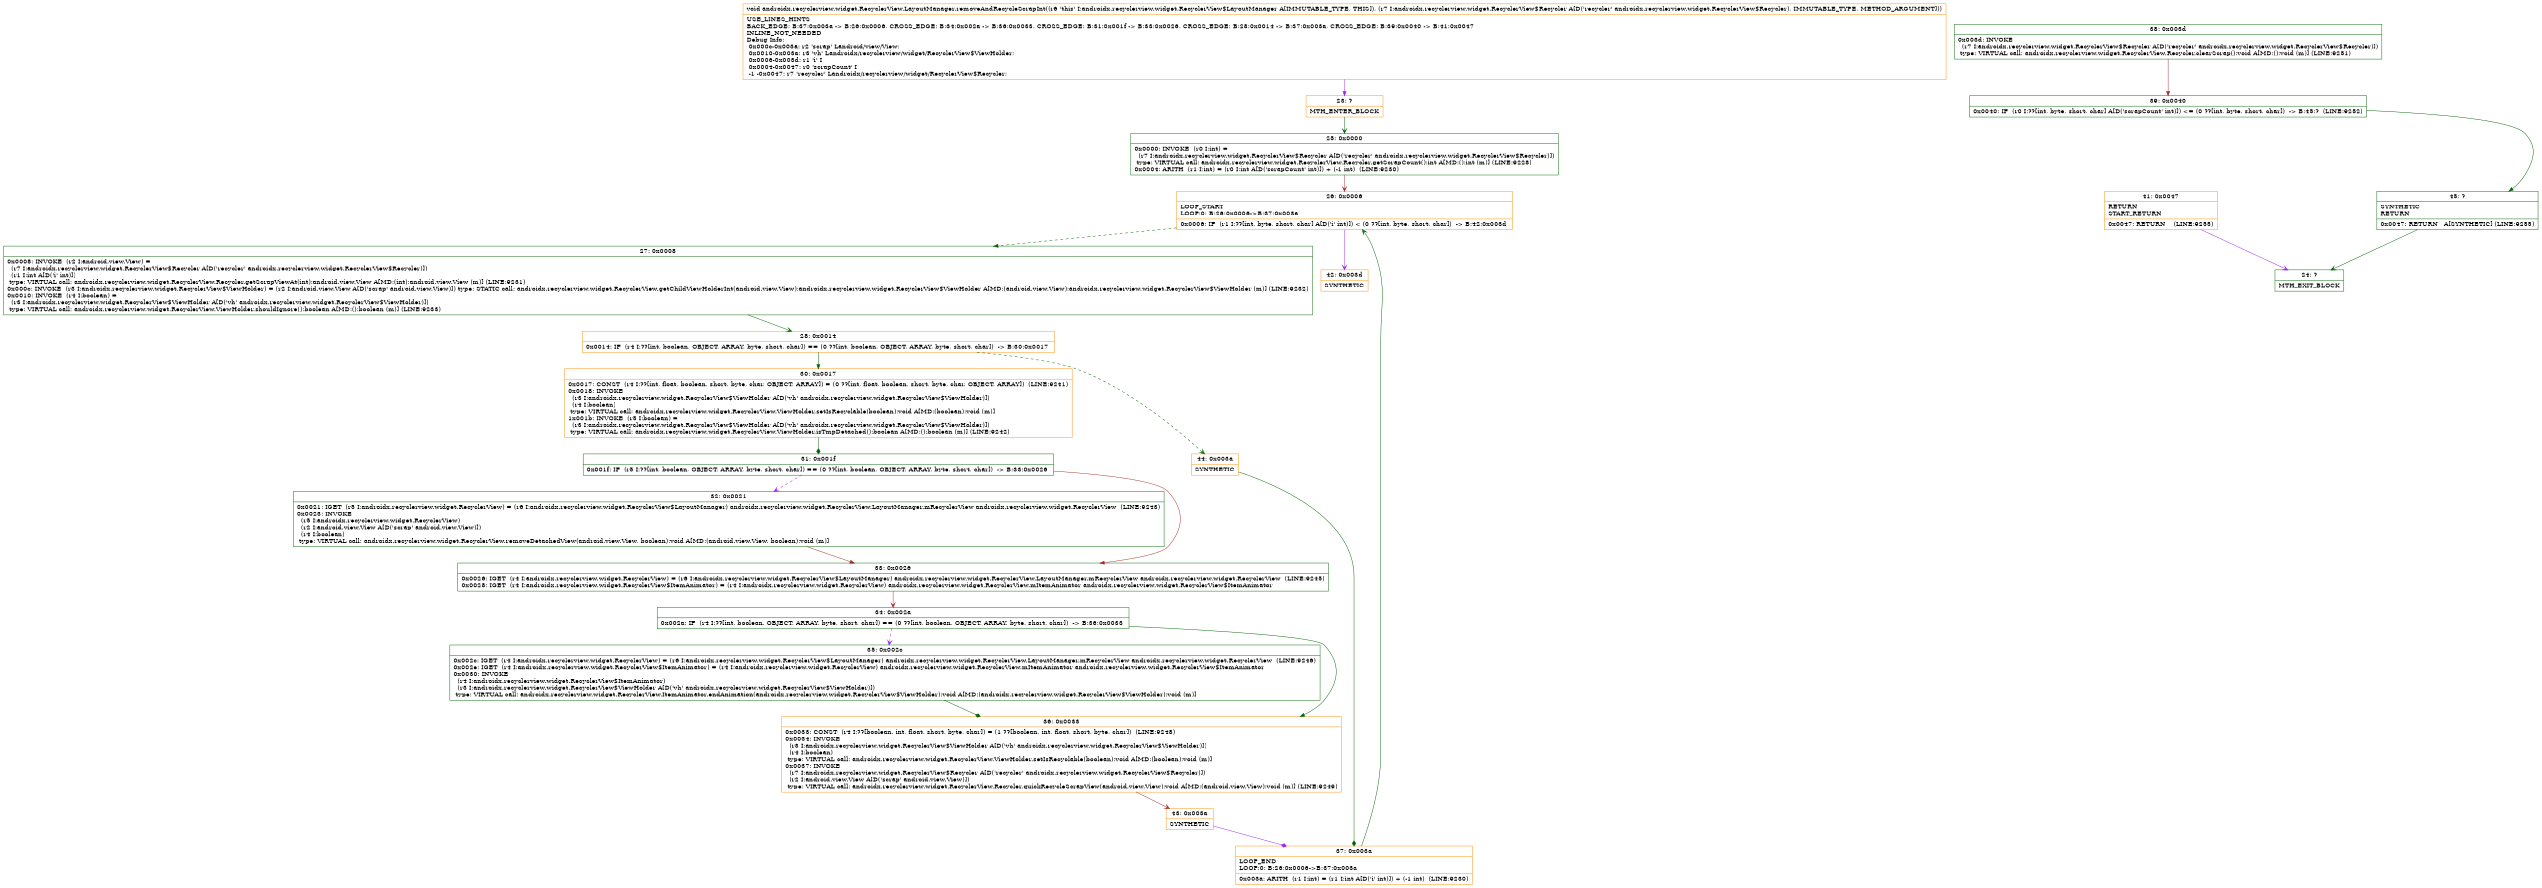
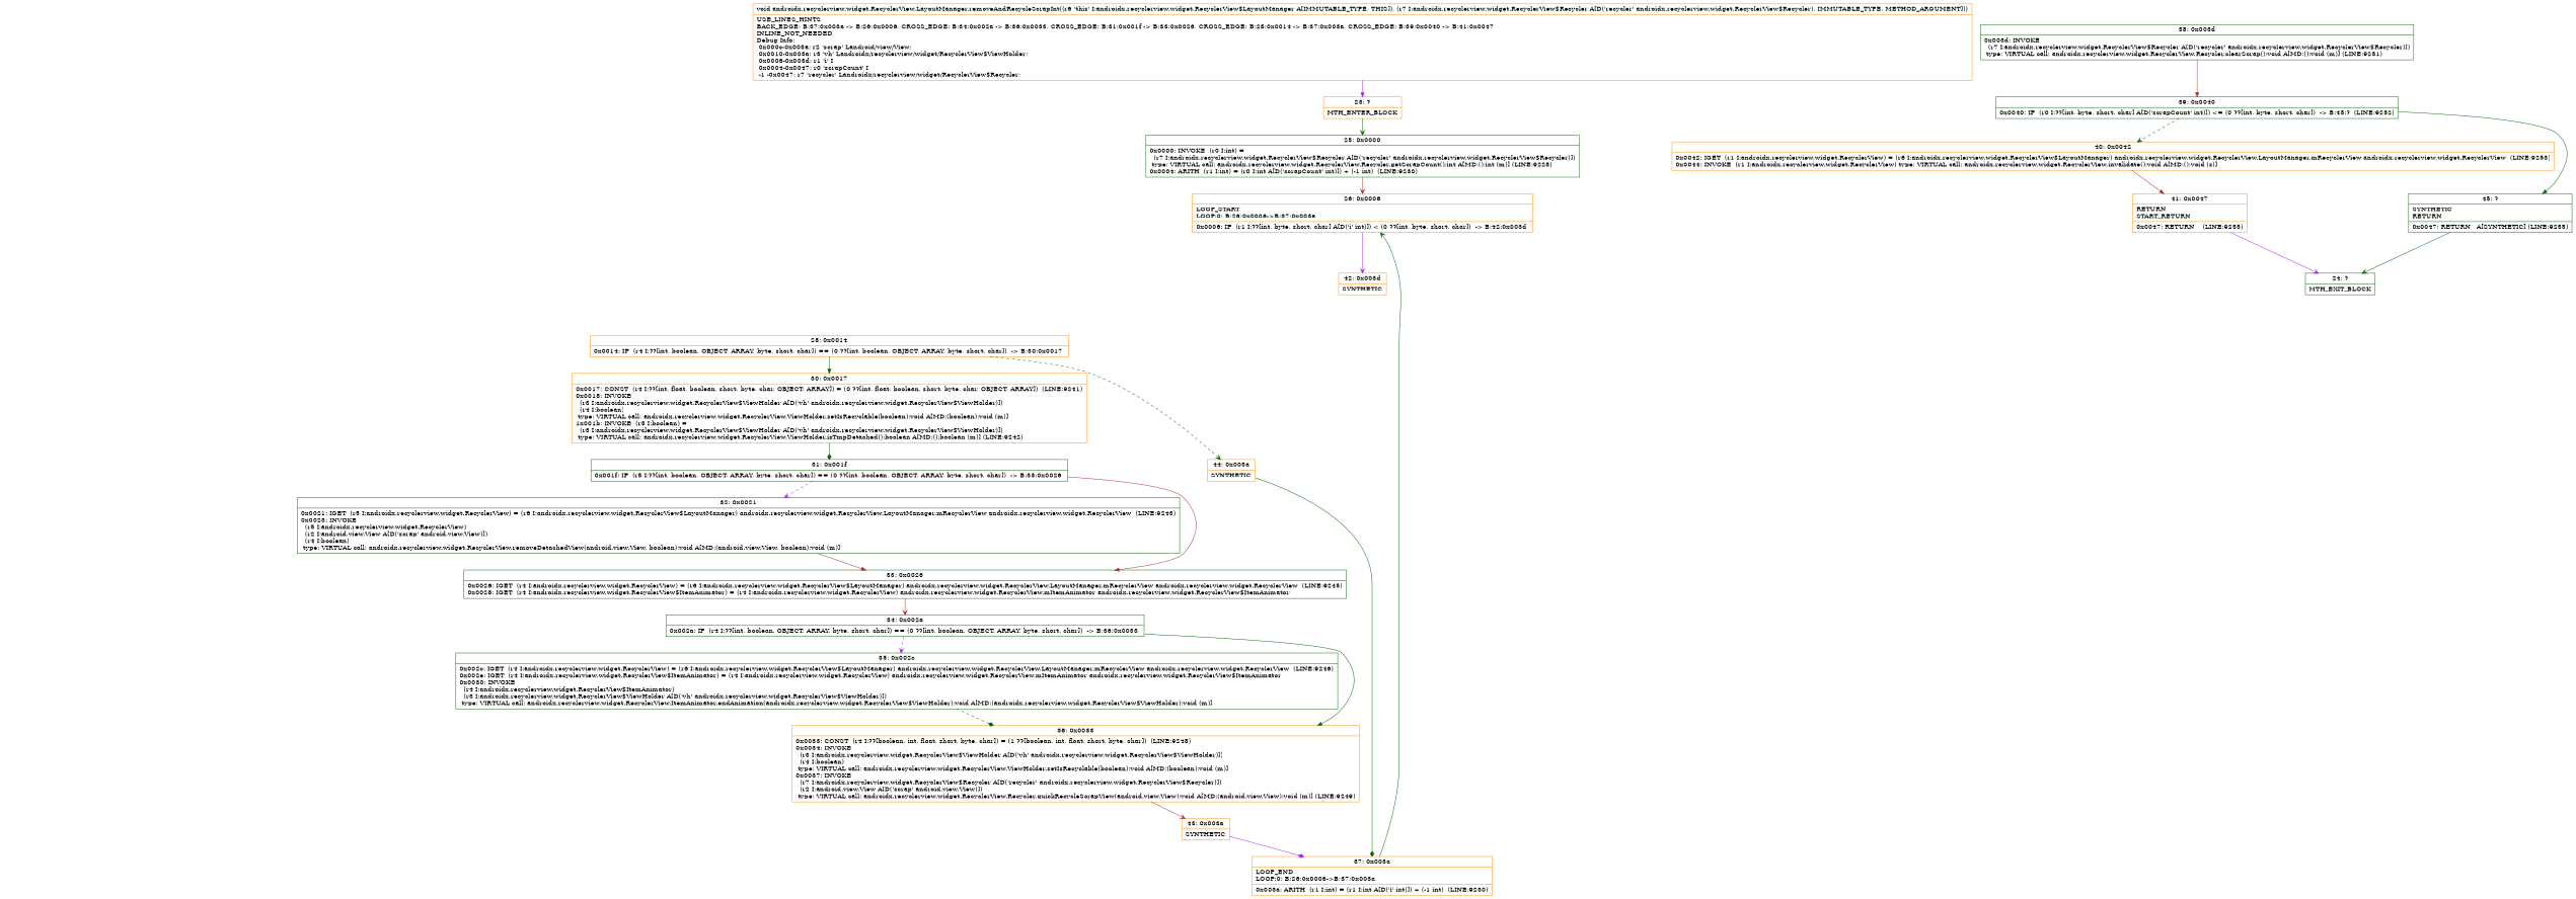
  digraph {
    node [color=darkorange shape=record]
    edge [arrowhead=vee color=darkgreen]
    n1 [label="{23\:\ ?|MTH_ENTER_BLOCK\l}"]
    n2 [color=darkgreen label="{25\:\ 0x0000|0x0000: INVOKE  (r0 I:int) = \l  (r7 I:androidx.recyclerview.widget.RecyclerView$Recycler A[D('recycler' androidx.recyclerview.widget.RecyclerView$Recycler)])\l type: VIRTUAL call: androidx.recyclerview.widget.RecyclerView.Recycler.getScrapCount():int A[MD:():int (m)] (LINE:9228)\l0x0004: ARITH  (r1 I:int) = (r0 I:int A[D('scrapCount' int)]) + (\-1 int)  (LINE:9230)\l}"]
    n3 [label="{26\:\ 0x0006|LOOP_START\lLOOP:0: B:26:0x0006\-\>B:37:0x003a\l|0x0006: IF  (r1 I:??[int, byte, short, char] A[D('i' int)]) \< (0 ??[int, byte, short, char])  \-\> B:42:0x003d \l}"]
-   n4 [color=darkgreen label="{27\:\ 0x0008|0x0008: INVOKE  (r2 I:android.view.View) = \l  (r7 I:androidx.recyclerview.widget.RecyclerView$Recycler A[D('recycler' androidx.recyclerview.widget.RecyclerView$Recycler)])\l  (r1 I:int A[D('i' int)])\l type: VIRTUAL call: androidx.recyclerview.widget.RecyclerView.Recycler.getScrapViewAt(int):android.view.View A[MD:(int):android.view.View (m)] (LINE:9231)\l0x000c: INVOKE  (r3 I:androidx.recyclerview.widget.RecyclerView$ViewHolder) = (r2 I:android.view.View A[D('scrap' android.view.View)]) type: STATIC call: androidx.recyclerview.widget.RecyclerView.getChildViewHolderInt(android.view.View):androidx.recyclerview.widget.RecyclerView$ViewHolder A[MD:(android.view.View):androidx.recyclerview.widget.RecyclerView$ViewHolder (m)] (LINE:9232)\l0x0010: INVOKE  (r4 I:boolean) = \l  (r3 I:androidx.recyclerview.widget.RecyclerView$ViewHolder A[D('vh' androidx.recyclerview.widget.RecyclerView$ViewHolder)])\l type: VIRTUAL call: androidx.recyclerview.widget.RecyclerView.ViewHolder.shouldIgnore():boolean A[MD:():boolean (m)] (LINE:9233)\l}"]
    n5 [label="{42\:\ 0x003d|SYNTHETIC\l}"]
    n6 [label="{28\:\ 0x0014|0x0014: IF  (r4 I:??[int, boolean, OBJECT, ARRAY, byte, short, char]) == (0 ??[int, boolean, OBJECT, ARRAY, byte, short, char])  \-\> B:30:0x0017 \l}"]
    n7 [label="{30\:\ 0x0017|0x0017: CONST  (r4 I:??[int, float, boolean, short, byte, char, OBJECT, ARRAY]) = (0 ??[int, float, boolean, short, byte, char, OBJECT, ARRAY])  (LINE:9241)\l0x0018: INVOKE  \l  (r3 I:androidx.recyclerview.widget.RecyclerView$ViewHolder A[D('vh' androidx.recyclerview.widget.RecyclerView$ViewHolder)])\l  (r4 I:boolean)\l type: VIRTUAL call: androidx.recyclerview.widget.RecyclerView.ViewHolder.setIsRecyclable(boolean):void A[MD:(boolean):void (m)]\l1x001b: INVOKE  (r5 I:boolean) = \l  (r3 I:androidx.recyclerview.widget.RecyclerView$ViewHolder A[D('vh' androidx.recyclerview.widget.RecyclerView$ViewHolder)])\l type: VIRTUAL call: androidx.recyclerview.widget.RecyclerView.ViewHolder.isTmpDetached():boolean A[MD:():boolean (m)] (LINE:9242)\l}"]
    n8 [label="{44\:\ 0x003a|SYNTHETIC\l}"]
    n9 [color=darkgreen label="{31\:\ 0x001f|0x001f: IF  (r5 I:??[int, boolean, OBJECT, ARRAY, byte, short, char]) == (0 ??[int, boolean, OBJECT, ARRAY, byte, short, char])  \-\> B:33:0x0026 \l}"]
    n10 [label="{37\:\ 0x003a|LOOP_END\lLOOP:0: B:26:0x0006\-\>B:37:0x003a\l|0x003a: ARITH  (r1 I:int) = (r1 I:int A[D('i' int)]) + (\-1 int)  (LINE:9230)\l}"]
    n11 [color=darkgreen label="{32\:\ 0x0021|0x0021: IGET  (r5 I:androidx.recyclerview.widget.RecyclerView) = (r6 I:androidx.recyclerview.widget.RecyclerView$LayoutManager) androidx.recyclerview.widget.RecyclerView.LayoutManager.mRecyclerView androidx.recyclerview.widget.RecyclerView  (LINE:9243)\l0x0023: INVOKE  \l  (r5 I:androidx.recyclerview.widget.RecyclerView)\l  (r2 I:android.view.View A[D('scrap' android.view.View)])\l  (r4 I:boolean)\l type: VIRTUAL call: androidx.recyclerview.widget.RecyclerView.removeDetachedView(android.view.View, boolean):void A[MD:(android.view.View, boolean):void (m)]\l}"]
    n12 [color=darkgreen label="{33\:\ 0x0026|0x0026: IGET  (r4 I:androidx.recyclerview.widget.RecyclerView) = (r6 I:androidx.recyclerview.widget.RecyclerView$LayoutManager) androidx.recyclerview.widget.RecyclerView.LayoutManager.mRecyclerView androidx.recyclerview.widget.RecyclerView  (LINE:9245)\l0x0028: IGET  (r4 I:androidx.recyclerview.widget.RecyclerView$ItemAnimator) = (r4 I:androidx.recyclerview.widget.RecyclerView) androidx.recyclerview.widget.RecyclerView.mItemAnimator androidx.recyclerview.widget.RecyclerView$ItemAnimator \l}"]
    n13 [color=darkgreen label="{34\:\ 0x002a|0x002a: IF  (r4 I:??[int, boolean, OBJECT, ARRAY, byte, short, char]) == (0 ??[int, boolean, OBJECT, ARRAY, byte, short, char])  \-\> B:36:0x0033 \l}"]
    n14 [color=darkgreen label="{35\:\ 0x002c|0x002c: IGET  (r4 I:androidx.recyclerview.widget.RecyclerView) = (r6 I:androidx.recyclerview.widget.RecyclerView$LayoutManager) androidx.recyclerview.widget.RecyclerView.LayoutManager.mRecyclerView androidx.recyclerview.widget.RecyclerView  (LINE:9246)\l0x002e: IGET  (r4 I:androidx.recyclerview.widget.RecyclerView$ItemAnimator) = (r4 I:androidx.recyclerview.widget.RecyclerView) androidx.recyclerview.widget.RecyclerView.mItemAnimator androidx.recyclerview.widget.RecyclerView$ItemAnimator \l0x0030: INVOKE  \l  (r4 I:androidx.recyclerview.widget.RecyclerView$ItemAnimator)\l  (r3 I:androidx.recyclerview.widget.RecyclerView$ViewHolder A[D('vh' androidx.recyclerview.widget.RecyclerView$ViewHolder)])\l type: VIRTUAL call: androidx.recyclerview.widget.RecyclerView.ItemAnimator.endAnimation(androidx.recyclerview.widget.RecyclerView$ViewHolder):void A[MD:(androidx.recyclerview.widget.RecyclerView$ViewHolder):void (m)]\l}"]
    n15 [label="{36\:\ 0x0033|0x0033: CONST  (r4 I:??[boolean, int, float, short, byte, char]) = (1 ??[boolean, int, float, short, byte, char])  (LINE:9248)\l0x0034: INVOKE  \l  (r3 I:androidx.recyclerview.widget.RecyclerView$ViewHolder A[D('vh' androidx.recyclerview.widget.RecyclerView$ViewHolder)])\l  (r4 I:boolean)\l type: VIRTUAL call: androidx.recyclerview.widget.RecyclerView.ViewHolder.setIsRecyclable(boolean):void A[MD:(boolean):void (m)]\l0x0037: INVOKE  \l  (r7 I:androidx.recyclerview.widget.RecyclerView$Recycler A[D('recycler' androidx.recyclerview.widget.RecyclerView$Recycler)])\l  (r2 I:android.view.View A[D('scrap' android.view.View)])\l type: VIRTUAL call: androidx.recyclerview.widget.RecyclerView.Recycler.quickRecycleScrapView(android.view.View):void A[MD:(android.view.View):void (m)] (LINE:9249)\l}"]
    n16 [label="{43\:\ 0x003a|SYNTHETIC\l}"]
    n17 [color=darkgreen label="{38\:\ 0x003d|0x003d: INVOKE  \l  (r7 I:androidx.recyclerview.widget.RecyclerView$Recycler A[D('recycler' androidx.recyclerview.widget.RecyclerView$Recycler)])\l type: VIRTUAL call: androidx.recyclerview.widget.RecyclerView.Recycler.clearScrap():void A[MD:():void (m)] (LINE:9251)\l}"]
    n18 [color=darkgreen label="{39\:\ 0x0040|0x0040: IF  (r0 I:??[int, byte, short, char] A[D('scrapCount' int)]) \<= (0 ??[int, byte, short, char])  \-\> B:45:?  (LINE:9252)\l}"]
+   n19 [label="{40\:\ 0x0042|0x0042: IGET  (r1 I:androidx.recyclerview.widget.RecyclerView) = (r6 I:androidx.recyclerview.widget.RecyclerView$LayoutManager) androidx.recyclerview.widget.RecyclerView.LayoutManager.mRecyclerView androidx.recyclerview.widget.RecyclerView  (LINE:9253)\l0x0044: INVOKE  (r1 I:androidx.recyclerview.widget.RecyclerView) type: VIRTUAL call: androidx.recyclerview.widget.RecyclerView.invalidate():void A[MD:():void (s)]\l}"]
    n20 [color=darkgreen label="{45\:\ ?|SYNTHETIC\lRETURN\l|0x0047: RETURN   A[SYNTHETIC] (LINE:9255)\l}"]
    n21 [label="{41\:\ 0x0047|RETURN\lSTART_RETURN\l|0x0047: RETURN    (LINE:9255)\l}"]
    n22 [color=darkgreen label="{24\:\ ?|MTH_EXIT_BLOCK\l}"]
    n23 [label="{void androidx.recyclerview.widget.RecyclerView.LayoutManager.removeAndRecycleScrapInt((r6 'this' I:androidx.recyclerview.widget.RecyclerView$LayoutManager A[IMMUTABLE_TYPE, THIS]), (r7 I:androidx.recyclerview.widget.RecyclerView$Recycler A[D('recycler' androidx.recyclerview.widget.RecyclerView$Recycler), IMMUTABLE_TYPE, METHOD_ARGUMENT]))  | USE_LINES_HINTS\lBACK_EDGE: B:37:0x003a \-\> B:26:0x0006, CROSS_EDGE: B:34:0x002a \-\> B:36:0x0033, CROSS_EDGE: B:31:0x001f \-\> B:33:0x0026, CROSS_EDGE: B:28:0x0014 \-\> B:37:0x003a, CROSS_EDGE: B:39:0x0040 \-\> B:41:0x0047\lINLINE_NOT_NEEDED\lDebug Info:\l  0x000c\-0x003a: r2 'scrap' Landroid\/view\/View;\l  0x0010\-0x003a: r3 'vh' Landroidx\/recyclerview\/widget\/RecyclerView$ViewHolder;\l  0x0006\-0x003d: r1 'i' I\l  0x0004\-0x0047: r0 'scrapCount' I\l  \-1 \-0x0047: r7 'recycler' Landroidx\/recyclerview\/widget\/RecyclerView$Recycler;\l}"]
    n1 -> n2
    n2 -> n3 [color=brown]
-   n3 -> n4 [arrowhead=normal style=dashed]
    n3 -> n5 [color=purple]
-   n4 -> n6
    n6 -> n7 [arrowhead=normal]
    n6 -> n8 [style=dashed]
    n7 -> n9 [arrowhead=diamond]
    n8 -> n10 [arrowhead=diamond]
    n9 -> n11 [color=purple style=dashed]
    n9 -> n12 [arrowhead=normal color=brown]
    n10 -> n3
    n11 -> n12 [arrowhead=normal color=brown]
    n12 -> n13 [color=brown]
    n13 -> n14 [color=purple style=dashed]
    n13 -> n15 [arrowhead=normal]
-   n14 -> n15 [arrowhead=diamond]
+   n14 -> n15 [arrowhead=diamond style=dashed]
    n15 -> n16 [color=brown]
    n16 -> n10 [arrowhead=diamond color=purple]
    n17 -> n18 [arrowhead=normal color=brown]
+   n18 -> n19 [style=dashed]
    n18 -> n20 [arrowhead=normal]
+   n19 -> n21 [arrowhead=normal color=brown]
    n20 -> n22
    n21 -> n22 [color=purple]
    n23 -> n1 [arrowhead=normal color=purple]
  }
